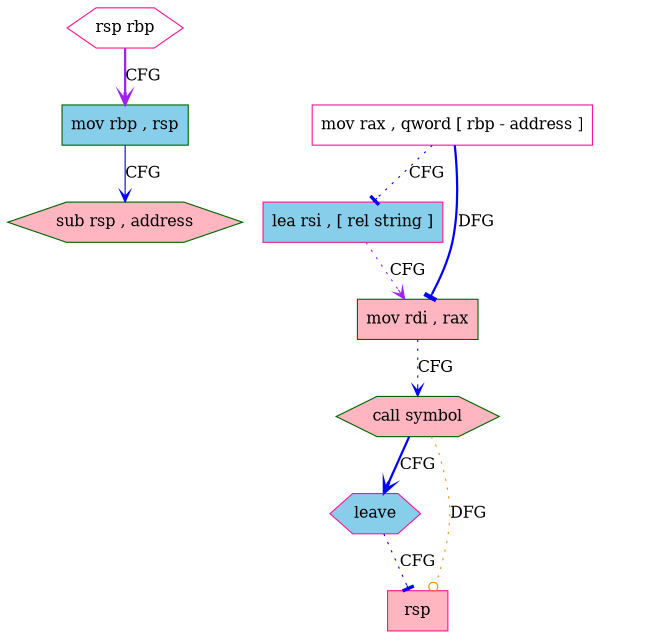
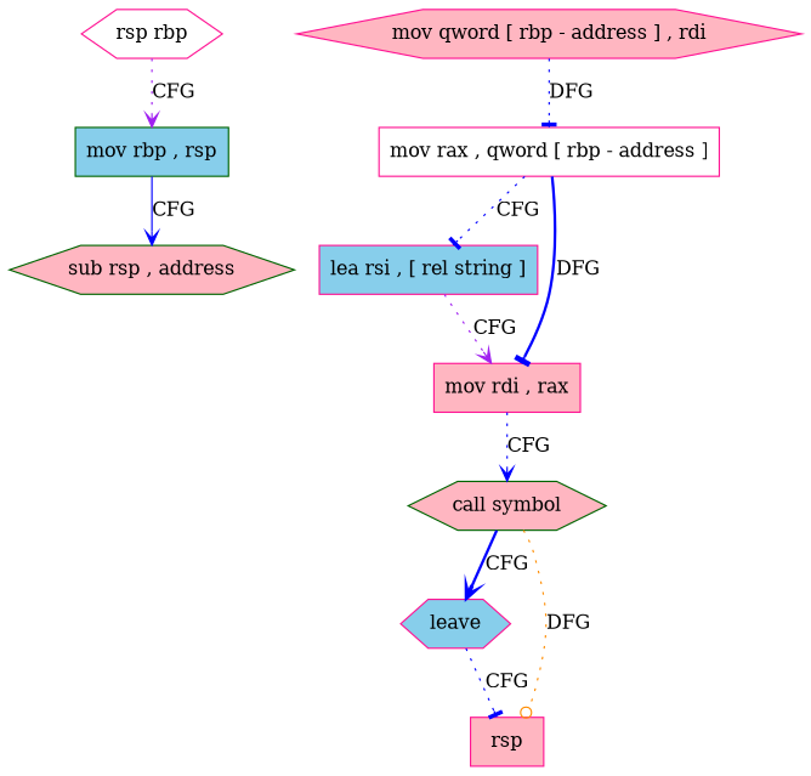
  digraph {
    node [color=deeppink fillcolor=lightpink shape=hexagon style=filled]
    edge [arrowhead=vee color=blue style=dotted]
    n1 [fillcolor=white label="rsp rbp"]
    n2 [color=darkgreen fillcolor=skyblue label="mov rbp , rsp" shape=box]
    n3 [color=darkgreen label="sub rsp , address"]
+   n4 [label="mov qword [ rbp - address ] , rdi"]
    n5 [fillcolor=white label="mov rax , qword [ rbp - address ]" shape=box]
    n6 [fillcolor=skyblue label="lea rsi , [ rel string ]" shape=box]
-   n7 [color=darkgreen label="mov rdi , rax" shape=box]
+   n7 [label="mov rdi , rax" shape=box]
    n8 [color=darkgreen label="call symbol"]
    n9 [fillcolor=skyblue label=leave]
    n10 [label=rsp shape=box]
-   n1 -> n2 [color=purple label=CFG style=bold]
+   n1 -> n2 [color=purple label=CFG]
    n2 -> n3 [label=CFG style=solid]
+   n4 -> n5 [arrowhead=tee label=DFG]
    n5 -> n6 [arrowhead=tee label=CFG]
    n5 -> n7 [arrowhead=tee label=DFG style=bold]
    n6 -> n7 [color=purple label=CFG]
    n7 -> n8 [label=CFG]
    n8 -> n9 [label=CFG style=bold]
    n8 -> n10 [arrowhead=odot color=darkorange label=DFG]
    n9 -> n10 [arrowhead=tee label=CFG]
  }
